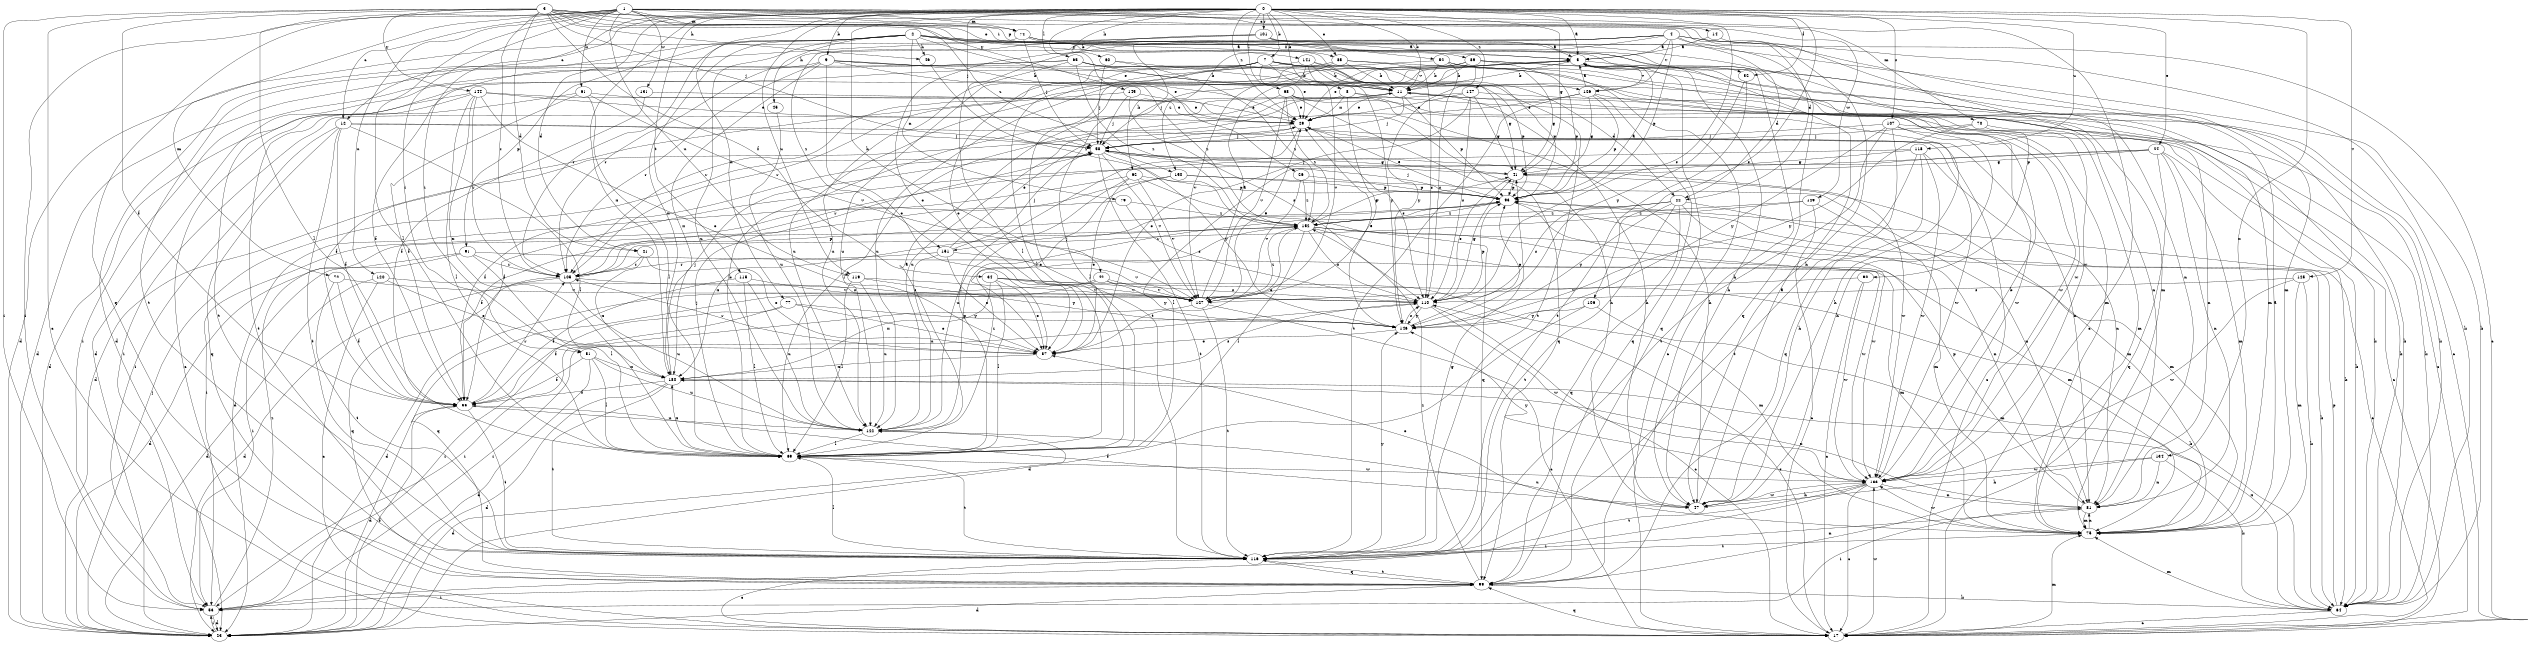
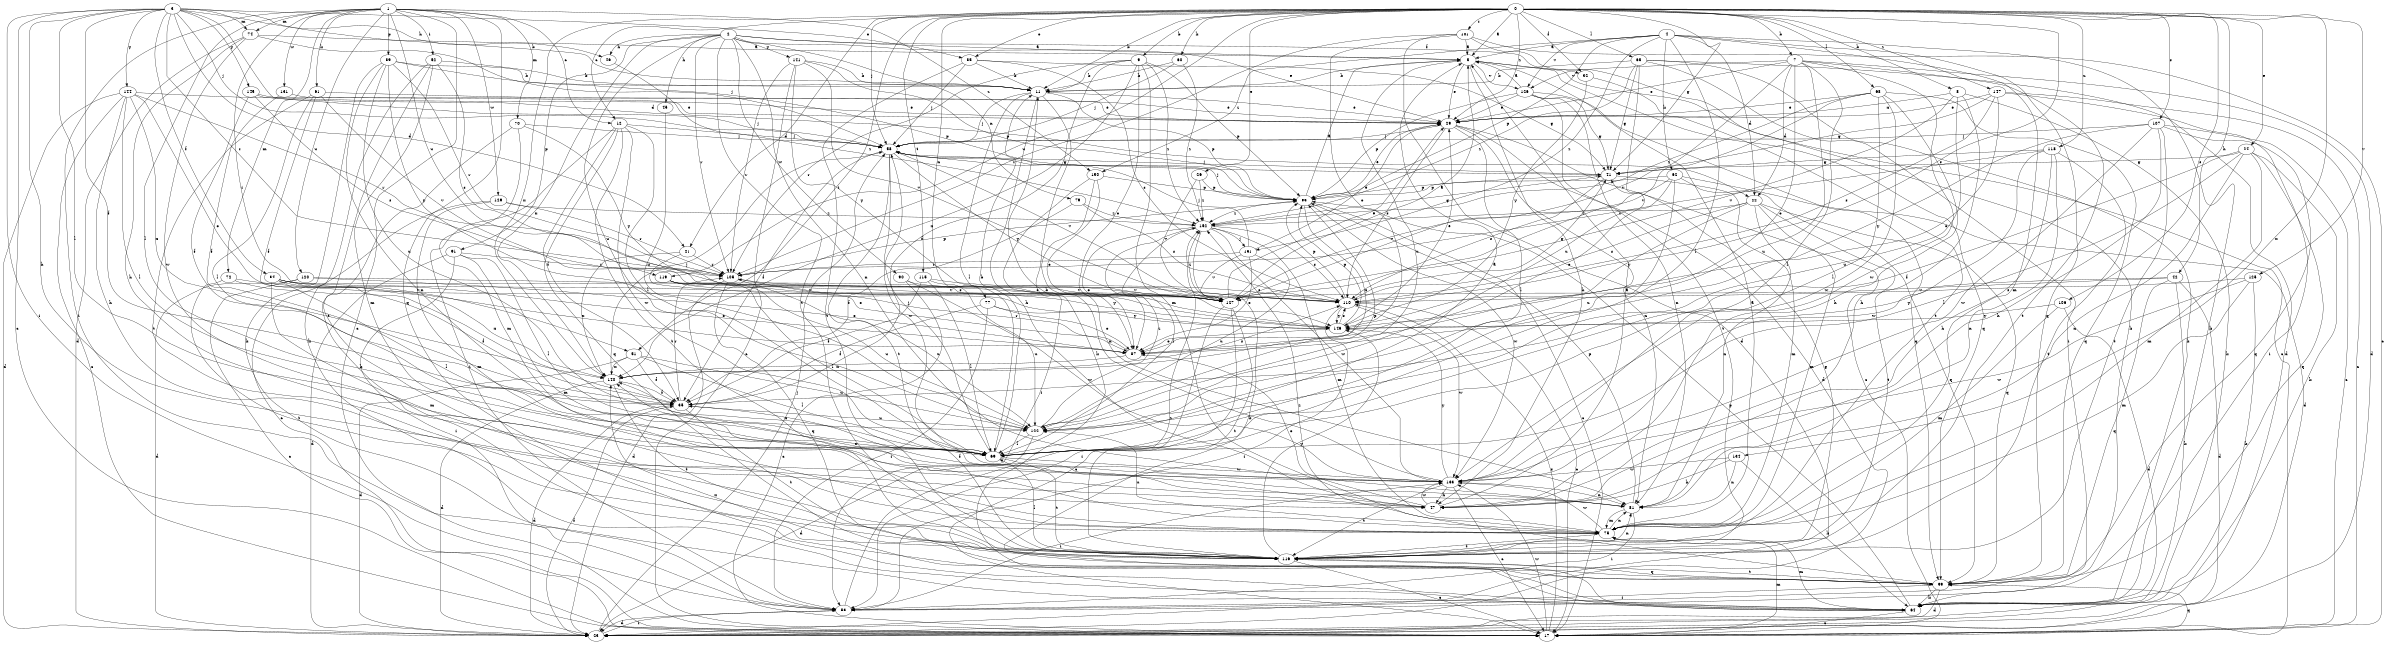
  strict digraph {
    0
    5
    n3 [label=7]
    8
    9
    11
    12
    21
    24
    26
    29
    32
    41
    42
    51
    58
    60
    65
    68
    77
    85
    101
    106
    107
    110
    115
    118
    119
    125
    134
-   140 [label=180]
+   140
    147
    17
    99
    122
    47
    126
    69
    116
    22
    23
    87
    127
    133
    64
    105
    35
    75
    93
    152
    53
    81
    146
    1
-   14
    52
    61
    70
    72
    74
    89
    120
    129
    131
    150
    2
    45
    46
    79
    90
    91
    141
    3
    34
    144
    145
    4
    62
    151
    0 -> 5 [label=a]
    0 -> n3 [label=b]
    0 -> 8 [label=b]
    0 -> 9 [label=b]
    0 -> 11 [label=b]
    0 -> 12 [label=c]
    0 -> 21 [label=d]
    0 -> 24 [label=e]
    0 -> 26 [label=e]
    0 -> 29 [label=z]
    0 -> 32 [label=f]
    0 -> 41 [label=g]
    0 -> 42 [label=h]
    0 -> 51 [label=i]
    0 -> 58 [label=j]
    0 -> 60 [label=k]
    0 -> 65 [label=l]
    0 -> 68 [label=l]
    0 -> 77 [label=n]
    0 -> 85 [label=o]
    0 -> 101 [label=r]
    0 -> 106 [label=s]
    0 -> 107 [label=s]
    0 -> 110 [label=s]
    0 -> 115 [label=t]
    0 -> 118 [label=u]
    0 -> 119 [label=u]
    0 -> 125 [label=v]
    0 -> 134 [label=x]
    0 -> 140 [label=x]
    0 -> 147 [label=z]
    5 -> 11 [label=b]
    5 -> 29 [label=e]
    5 -> 17 [label=c]
    5 -> 99 [label=q]
    5 -> 122 [label=u]
    5 -> 47 [label=h]
    5 -> 126 [label=v]
    n3 -> 29 [label=e]
    n3 -> 122 [label=u]
    n3 -> 126 [label=v]
    n3 -> 69 [label=l]
    n3 -> 116 [label=t]
    n3 -> 22 [label=d]
    n3 -> 23 [label=d]
    n3 -> 87 [label=o]
    n3 -> 127 [label=v]
    n3 -> 133 [label=w]
    8 -> 29 [label=x]
    8 -> 122 [label=u]
    8 -> 47 [label=h]
    8 -> 127 [label=v]
    8 -> 64 [label=k]
    9 -> 11 [label=b]
    9 -> 140 [label=x]
    9 -> 87 [label=o]
    9 -> 105 [label=r]
    9 -> 35 [label=f]
    9 -> 75 [label=m]
    9 -> 93 [label=p]
    9 -> 152 [label=z]
    11 -> 29 [label=e]
    11 -> 58 [label=j]
    11 -> 47 [label=h]
    11 -> 69 [label=l]
    11 -> 64 [label=k]
    11 -> 93 [label=p]
    12 -> 58 [label=j]
    12 -> 99 [label=q]
    12 -> 69 [label=l]
    12 -> 116 [label=t]
    12 -> 133 [label=w]
    12 -> 35 [label=f]
    12 -> 53 [label=i]
    21 -> 140 [label=x]
    21 -> 87 [label=o]
    21 -> 105 [label=r]
    24 -> 41 [label=g]
    24 -> 99 [label=q]
    24 -> 69 [label=l]
    24 -> 64 [label=k]
    24 -> 35 [label=f]
    24 -> 75 [label=m]
    24 -> 81 [label=n]
    26 -> 127 [label=v]
    26 -> 93 [label=p]
    26 -> 152 [label=z]
    29 -> 58 [label=j]
    29 -> 110 [label=s]
    29 -> 17 [label=c]
    29 -> 69 [label=l]
    29 -> 23 [label=d]
    29 -> 81 [label=n]
    32 -> 116 [label=t]
    32 -> 146 [label=y]
    41 -> 58 [label=j]
    41 -> 110 [label=s]
    41 -> 75 [label=m]
    41 -> 93 [label=p]
    42 -> 99 [label=q]
    42 -> 23 [label=d]
    42 -> 127 [label=v]
    42 -> 64 [label=k]
    42 -> 146 [label=y]
    51 -> 140 [label=x]
    51 -> 122 [label=u]
    51 -> 69 [label=l]
    51 -> 23 [label=d]
    51 -> 35 [label=f]
    58 -> 41 [label=g]
    58 -> 116 [label=t]
    58 -> 127 [label=v]
    58 -> 133 [label=w]
    58 -> 35 [label=f]
    58 -> 146 [label=y]
    60 -> 11 [label=b]
    60 -> 58 [label=j]
    60 -> 152 [label=z]
    65 -> 11 [label=b]
    65 -> 41 [label=g]
    65 -> 122 [label=u]
    65 -> 23 [label=d]
    65 -> 64 [label=k]
    65 -> 152 [label=z]
    65 -> 53 [label=i]
    68 -> 29 [label=e]
    68 -> 99 [label=q]
    68 -> 47 [label=h]
    68 -> 69 [label=l]
    68 -> 127 [label=v]
    68 -> 133 [label=w]
    68 -> 152 [label=z]
    77 -> 87 [label=o]
    77 -> 35 [label=f]
    77 -> 53 [label=i]
    77 -> 146 [label=y]
    85 -> 11 [label=b]
    85 -> 41 [label=g]
    85 -> 58 [label=j]
    85 -> 110 [label=s]
    85 -> 116 [label=t]
    101 -> 5 [label=a]
    101 -> 17 [label=c]
    101 -> 23 [label=d]
    101 -> 87 [label=o]
    101 -> 64 [label=k]
    101 -> 105 [label=r]
    106 -> 23 [label=d]
    106 -> 75 [label=m]
    106 -> 146 [label=y]
    107 -> 58 [label=j]
    107 -> 17 [label=c]
    107 -> 99 [label=q]
    107 -> 47 [label=h]
    107 -> 116 [label=t]
    107 -> 133 [label=w]
    107 -> 146 [label=y]
    110 -> 41 [label=g]
    110 -> 17 [label=c]
    110 -> 133 [label=w]
    110 -> 93 [label=p]
    110 -> 53 [label=i]
    110 -> 146 [label=y]
    115 -> 122 [label=u]
    115 -> 69 [label=l]
    115 -> 127 [label=v]
    115 -> 35 [label=f]
    118 -> 41 [label=g]
    118 -> 47 [label=h]
    118 -> 116 [label=t]
    118 -> 133 [label=w]
    118 -> 105 [label=r]
    118 -> 81 [label=n]
    119 -> 122 [label=u]
    119 -> 69 [label=l]
    119 -> 127 [label=v]
    119 -> 146 [label=y]
    125 -> 110 [label=s]
    125 -> 133 [label=w]
    125 -> 64 [label=k]
    125 -> 75 [label=m]
    134 -> 47 [label=h]
    134 -> 133 [label=w]
    134 -> 64 [label=k]
    134 -> 81 [label=n]
    140 -> 58 [label=j]
    140 -> 110 [label=s]
    140 -> 116 [label=t]
    140 -> 23 [label=d]
    140 -> 35 [label=f]
    147 -> 29 [label=e]
    147 -> 41 [label=g]
    147 -> 110 [label=s]
    147 -> 17 [label=c]
    147 -> 87 [label=o]
    147 -> 53 [label=i]
    17 -> 110 [label=s]
    17 -> 99 [label=q]
    17 -> 133 [label=w]
    17 -> 75 [label=m]
    99 -> 116 [label=t]
    99 -> 23 [label=d]
    99 -> 64 [label=k]
    99 -> 152 [label=z]
    99 -> 53 [label=i]
    122 -> 69 [label=l]
    122 -> 23 [label=d]
    122 -> 93 [label=p]
    122 -> 152 [label=z]
    47 -> 5 [label=a]
    47 -> 87 [label=o]
    47 -> 133 [label=w]
    47 -> 35 [label=f]
    126 -> 5 [label=a]
    126 -> 29 [label=e]
    126 -> 41 [label=g]
    126 -> 99 [label=q]
    126 -> 116 [label=t]
    126 -> 93 [label=p]
    126 -> 81 [label=n]
    69 -> 5 [label=a]
    69 -> 11 [label=b]
    69 -> 58 [label=j]
    69 -> 140 [label=x]
    69 -> 116 [label=t]
    69 -> 133 [label=w]
    116 -> 41 [label=g]
    116 -> 17 [label=c]
    116 -> 99 [label=q]
    116 -> 69 [label=l]
    116 -> 81 [label=n]
    116 -> 146 [label=y]
    22 -> 110 [label=s]
    22 -> 99 [label=q]
    22 -> 116 [label=t]
    22 -> 75 [label=m]
    22 -> 152 [label=z]
    22 -> 81 [label=n]
    22 -> 146 [label=y]
    23 -> 58 [label=j]
    23 -> 35 [label=f]
    23 -> 53 [label=i]
    87 -> 140 [label=x]
    87 -> 105 [label=r]
    127 -> 5 [label=a]
    127 -> 29 [label=e]
    127 -> 17 [label=c]
    127 -> 116 [label=t]
    127 -> 152 [label=z]
    127 -> 53 [label=i]
    133 -> 11 [label=b]
    133 -> 17 [label=c]
    133 -> 47 [label=h]
    133 -> 116 [label=t]
    133 -> 53 [label=i]
    133 -> 81 [label=n]
    133 -> 146 [label=y]
    64 -> 140 [label=x]
    64 -> 17 [label=c]
    64 -> 75 [label=m]
    64 -> 93 [label=p]
    105 -> 110 [label=s]
    105 -> 99 [label=q]
    105 -> 122 [label=u]
    105 -> 23 [label=d]
    105 -> 93 [label=p]
    35 -> 122 [label=u]
    35 -> 116 [label=t]
    35 -> 23 [label=d]
    35 -> 105 [label=r]
    75 -> 5 [label=a]
    75 -> 122 [label=u]
    75 -> 116 [label=t]
    75 -> 133 [label=w]
    75 -> 81 [label=n]
    93 -> 5 [label=a]
    93 -> 29 [label=e]
    93 -> 58 [label=j]
    93 -> 140 [label=x]
    93 -> 17 [label=c]
    93 -> 133 [label=w]
    93 -> 152 [label=z]
    152 -> 41 [label=g]
    152 -> 110 [label=s]
    152 -> 69 [label=l]
    152 -> 87 [label=o]
    152 -> 133 [label=w]
    152 -> 64 [label=k]
    152 -> 75 [label=m]
    152 -> 151 [label=j]
    53 -> 23 [label=d]
    53 -> 152 [label=z]
    81 -> 140 [label=x]
    81 -> 75 [label=m]
    81 -> 93 [label=p]
    81 -> 53 [label=i]
    146 -> 29 [label=e]
    146 -> 110 [label=s]
    146 -> 87 [label=o]
    146 -> 93 [label=p]
    1 -> 12 [label=c]
    1 -> 51 [label=i]
    1 -> 119 [label=u]
    1 -> 17 [label=c]
    1 -> 99 [label=q]
    1 -> 69 [label=l]
    1 -> 53 [label=i]
-   1 -> 14 [label=c]
    1 -> 52 [label=i]
    1 -> 61 [label=k]
    1 -> 70 [label=m]
    1 -> 72 [label=m]
    1 -> 74 [label=m]
    1 -> 89 [label=p]
    1 -> 120 [label=u]
    1 -> 129 [label=w]
    1 -> 131 [label=w]
    1 -> 150 [label=z]
-   14 -> 5 [label=a]
-   14 -> 75 [label=m]
    52 -> 11 [label=b]
    52 -> 110 [label=s]
    52 -> 116 [label=t]
    52 -> 64 [label=k]
    52 -> 75 [label=m]
    61 -> 29 [label=e]
    61 -> 69 [label=l]
    61 -> 116 [label=t]
    61 -> 127 [label=v]
    61 -> 35 [label=f]
    70 -> 58 [label=j]
    70 -> 64 [label=k]
    70 -> 75 [label=m]
    70 -> 146 [label=y]
    72 -> 116 [label=t]
    72 -> 127 [label=v]
    72 -> 35 [label=f]
    74 -> 5 [label=a]
    74 -> 58 [label=j]
    74 -> 47 [label=h]
    74 -> 23 [label=d]
    74 -> 133 [label=w]
    89 -> 11 [label=b]
    89 -> 122 [label=u]
    89 -> 64 [label=k]
    89 -> 105 [label=r]
    89 -> 93 [label=p]
    89 -> 81 [label=n]
    89 -> 146 [label=y]
    120 -> 110 [label=s]
    120 -> 17 [label=c]
    120 -> 23 [label=d]
    120 -> 87 [label=o]
    129 -> 17 [label=c]
    129 -> 105 [label=r]
    129 -> 75 [label=m]
    129 -> 152 [label=z]
    131 -> 29 [label=e]
    131 -> 35 [label=f]
    150 -> 87 [label=o]
    150 -> 93 [label=p]
    150 -> 53 [label=i]
    150 -> 81 [label=n]
    2 -> 5 [label=a]
    2 -> 29 [label=e]
    2 -> 32 [label=f]
    2 -> 140 [label=x]
    2 -> 122 [label=u]
    2 -> 116 [label=t]
    2 -> 105 [label=r]
    2 -> 81 [label=n]
    2 -> 45 [label=h]
    2 -> 46 [label=h]
    2 -> 79 [label=n]
-   2 -> 90 [label=p]
+   2 -> 90 [label=w]
    2 -> 91 [label=p]
    2 -> 141 [label=y]
    45 -> 122 [label=u]
    46 -> 152 [label=z]
    79 -> 110 [label=s]
    79 -> 35 [label=f]
    79 -> 152 [label=z]
    90 -> 17 [label=c]
    90 -> 127 [label=v]
    90 -> 133 [label=w]
    91 -> 69 [label=l]
    91 -> 23 [label=d]
    91 -> 105 [label=r]
    91 -> 75 [label=m]
    91 -> 53 [label=i]
    141 -> 11 [label=b]
    141 -> 17 [label=c]
    141 -> 127 [label=v]
    141 -> 105 [label=r]
    141 -> 93 [label=p]
    141 -> 146 [label=y]
    3 -> 11 [label=b]
    3 -> 21 [label=d]
    3 -> 58 [label=j]
    3 -> 85 [label=o]
    3 -> 17 [label=c]
    3 -> 47 [label=h]
    3 -> 69 [label=l]
    3 -> 22 [label=d]
    3 -> 105 [label=r]
    3 -> 35 [label=f]
    3 -> 53 [label=i]
    3 -> 74 [label=m]
    3 -> 46 [label=h]
    3 -> 34 [label=f]
    3 -> 144 [label=y]
    3 -> 145 [label=y]
    34 -> 110 [label=s]
    34 -> 140 [label=x]
    34 -> 69 [label=l]
    34 -> 87 [label=o]
    34 -> 127 [label=v]
    34 -> 75 [label=m]
    144 -> 29 [label=e]
    144 -> 140 [label=x]
    144 -> 17 [label=c]
    144 -> 47 [label=h]
    144 -> 69 [label=l]
    144 -> 23 [label=d]
    144 -> 87 [label=o]
    144 -> 105 [label=r]
    145 -> 29 [label=e]
    145 -> 58 [label=j]
    145 -> 110 [label=s]
    145 -> 35 [label=f]
    4 -> 5 [label=a]
    4 -> 99 [label=q]
    4 -> 126 [label=v]
    4 -> 69 [label=l]
    4 -> 22 [label=d]
    4 -> 64 [label=k]
    4 -> 75 [label=m]
    4 -> 93 [label=p]
    4 -> 150 [label=z]
    4 -> 62 [label=k]
    4 -> 151 [label=z]
    62 -> 99 [label=q]
    62 -> 122 [label=u]
    62 -> 23 [label=d]
    62 -> 87 [label=o]
    62 -> 127 [label=v]
    62 -> 93 [label=p]
    151 -> 29 [label=e]
    151 -> 58 [label=j]
    151 -> 122 [label=u]
    151 -> 87 [label=o]
    151 -> 127 [label=v]
    151 -> 105 [label=r]
  }
